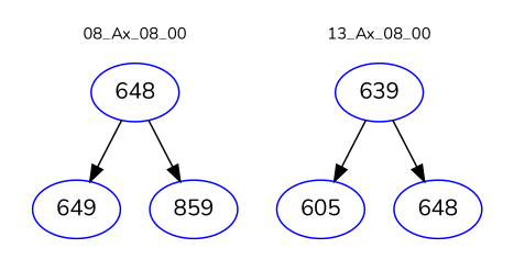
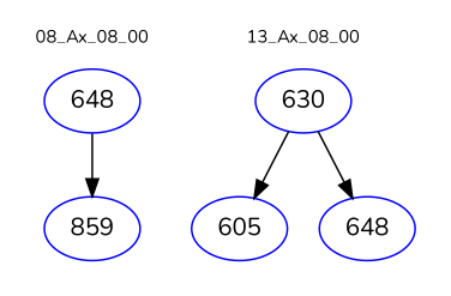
  digraph {
    fontname=Nunito
    node [color=blue fontname=Nunito]
    edge [color=black fontname=Nunito]
    n1 [label=648]
-   n2 [label=649]
    n3 [label=859]
-   n4 [label=639]
+   n4 [label=630]
    n5 [label=605]
    n6 [label=648]
    subgraph cluster_1 {
      color=white
      fontsize=10
      label="08_Ax_08_00"
      n1
-     n2
      n3
    }
    subgraph cluster_2 {
      color=white
      fontsize=10
      label="13_Ax_08_00"
      n4
      n5
      n6
    }
-   n1 -> n2
    n1 -> n3
    n4 -> n5
    n4 -> n6
  }
